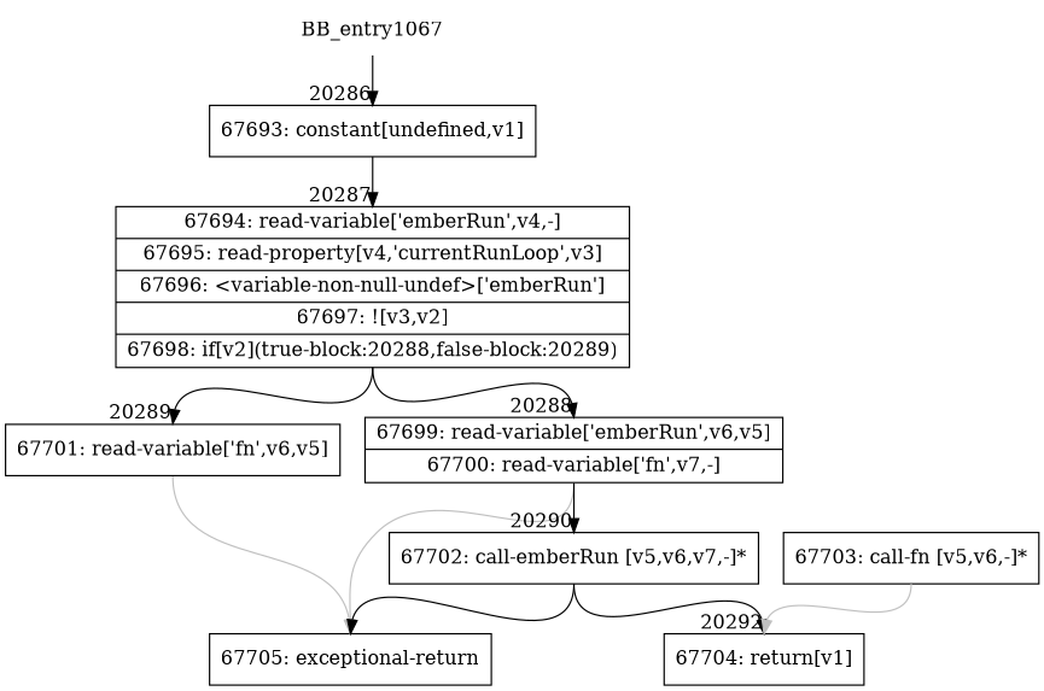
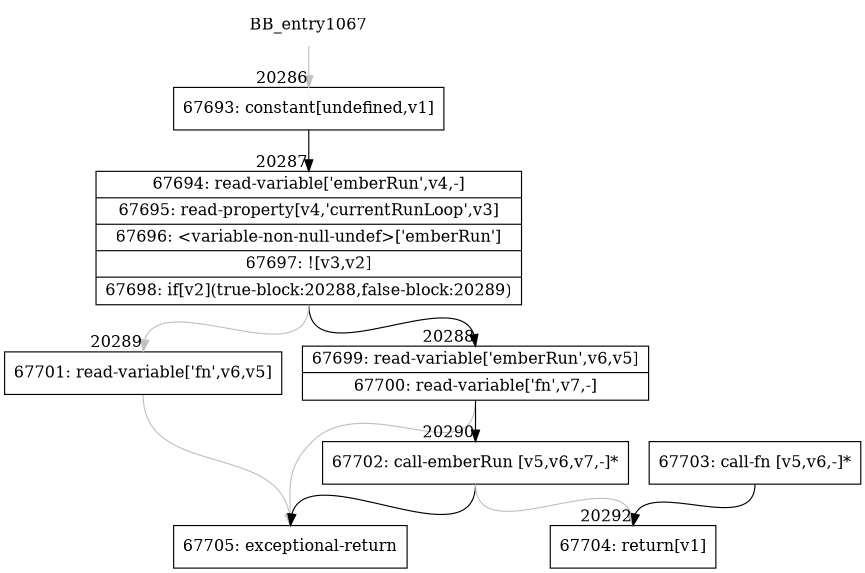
  digraph {
    rankdir=TD
    node [shape=record]
    edge [headport=n tailport=s]
    n1 [label=BB_entry1067 shape=none]
    n2 [label="{67693: constant[undefined,v1]}"]
    n3 [label="{67694: read-variable['emberRun',v4,-]|67695: read-property[v4,'currentRunLoop',v3]|67696: \<variable-non-null-undef\>['emberRun']|67697: ![v3,v2]|67698: if[v2](true-block:20288,false-block:20289)}"]
    n4 [label="{67699: read-variable['emberRun',v6,v5]|67700: read-variable['fn',v7,-]}"]
    n5 [label="{67701: read-variable['fn',v6,v5]}"]
    n6 [label="{67705: exceptional-return}"]
    n7 [label="{67702: call-emberRun [v5,v6,v7,-]*}"]
    n8 [label="{67704: return[v1]}"]
    n9 [label="{67703: call-fn [v5,v6,-]*}"]
-   n1 -> n2 [headlabel="    20286"]
+   n1 -> n2 [headlabel="    20286" color=gray]
    n2 -> n3 [headlabel="      20287"]
    n3 -> n4 [headlabel="      20288"]
-   n3 -> n5 [headlabel="      20289"]
+   n3 -> n5 [headlabel="      20289" color=gray]
    n4 -> n6 [color=gray]
    n4 -> n7 [headlabel="      20290"]
    n5 -> n6 [color=gray]
    n7 -> n6 [color=black]
-   n7 -> n8 [headlabel="      20292"]
-   n9 -> n8 [color=gray]
+   n7 -> n8 [headlabel="      20292" color=gray]
+   n9 -> n8
  }
